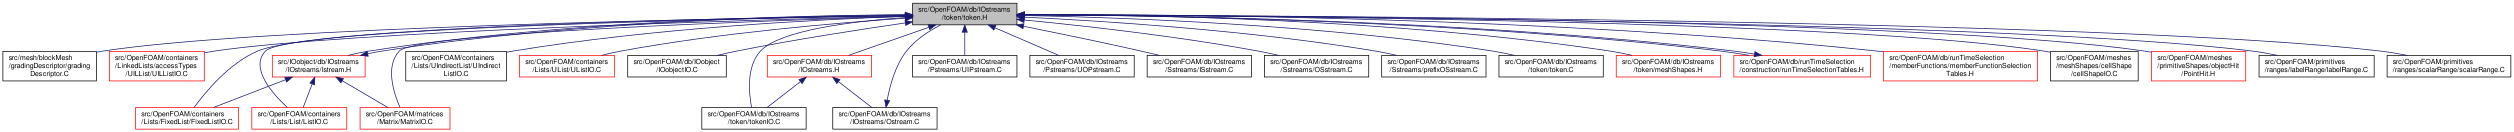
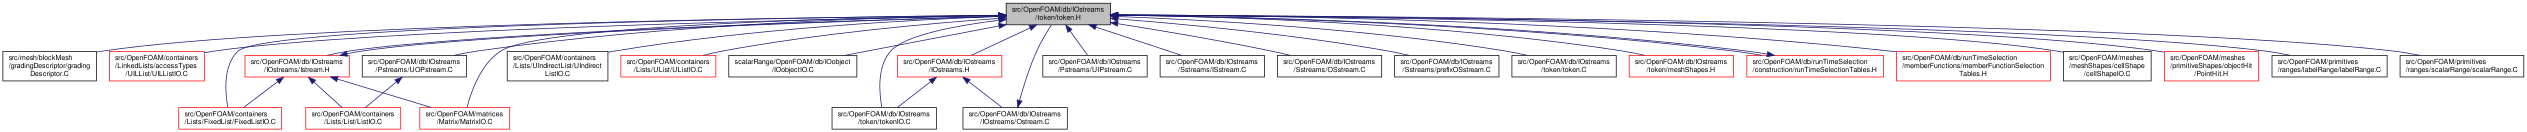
  digraph {
    node [color=black fontname=FreeSans fontsize=10 shape=record]
    edge [color=midnightblue dir=back fontname=FreeSans fontsize=10 labelfontname=FreeSans labelfontsize=10 style=solid]
    n1 [fillcolor=grey75 fontcolor=black height=0.2 label="src/OpenFOAM/db/IOstreams\l/token/token.H" style=filled width=0.4]
    n2 [height=0.2 label="src/mesh/blockMesh\l/gradingDescriptor/grading\lDescriptor.C" width=0.4]
    n3 [color=red height=0.2 label="src/OpenFOAM/containers\l/LinkedLists/accessTypes\l/UILList/UILListIO.C" width=0.4]
    n4 [color=red height=0.2 label="src/OpenFOAM/containers\l/Lists/FixedList/FixedListIO.C" width=0.4]
    n5 [color=red height=0.2 label="src/OpenFOAM/containers\l/Lists/List/ListIO.C" width=0.4]
    n6 [height=0.2 label="src/OpenFOAM/containers\l/Lists/UIndirectList/UIndirect\lListIO.C" width=0.4]
    n7 [color=red height=0.2 label="src/OpenFOAM/containers\l/Lists/UList/UListIO.C" width=0.4]
-   n8 [height=0.2 label="src/OpenFOAM/db/IOobject\l/IOobjectIO.C" width=0.4]
-   n9 [color=red height=0.2 label="src/IOobject/db/IOstreams\l/IOstreams/Istream.H" width=0.4]
+   n8 [height=0.2 label="scalarRange/OpenFOAM/db/IOobject\l/IOobjectIO.C" width=0.4]
+   n9 [color=red height=0.2 label="src/OpenFOAM/db/IOstreams\l/IOstreams/Istream.H" width=0.4]
    n10 [color=red height=0.2 label="src/OpenFOAM/matrices\l/Matrix/MatrixIO.C" width=0.4]
    n11 [color=red height=0.2 label="src/OpenFOAM/db/IOstreams\l/IOstreams.H" width=0.4]
    n12 [height=0.2 label="src/OpenFOAM/db/IOstreams\l/token/tokenIO.C" width=0.4]
    n13 [height=0.2 label="src/OpenFOAM/db/IOstreams\l/Pstreams/UIPstream.C" width=0.4]
    n14 [height=0.2 label="src/OpenFOAM/db/IOstreams\l/Pstreams/UOPstream.C" width=0.4]
    n15 [height=0.2 label="src/OpenFOAM/db/IOstreams\l/Sstreams/ISstream.C" width=0.4]
    n16 [height=0.2 label="src/OpenFOAM/db/IOstreams\l/Sstreams/OSstream.C" width=0.4]
    n17 [height=0.2 label="src/OpenFOAM/db/IOstreams\l/Sstreams/prefixOSstream.C" width=0.4]
    n18 [height=0.2 label="src/OpenFOAM/db/IOstreams\l/token/token.C" width=0.4]
    n19 [color=red height=0.2 label="src/OpenFOAM/db/IOstreams\l/token/meshShapes.H" width=0.4]
    n20 [color=red height=0.2 label="src/OpenFOAM/db/runTimeSelection\l/construction/runTimeSelectionTables.H" width=0.4]
    n21 [color=red height=0.2 label="src/OpenFOAM/db/runTimeSelection\l/memberFunctions/memberFunctionSelection\lTables.H" width=0.4]
    n22 [height=0.2 label="src/OpenFOAM/meshes\l/meshShapes/cellShape\l/cellShapeIO.C" width=0.4]
    n23 [color=red height=0.2 label="src/OpenFOAM/meshes\l/primitiveShapes/objectHit\l/PointHit.H" width=0.4]
    n24 [height=0.2 label="src/OpenFOAM/primitives\l/ranges/labelRange/labelRange.C" width=0.4]
    n25 [height=0.2 label="src/OpenFOAM/primitives\l/ranges/scalarRange/scalarRange.C" width=0.4]
    n26 [height=0.2 label="src/OpenFOAM/db/IOstreams\l/IOstreams/Ostream.C" width=0.4]
    n1 -> n2
    n1 -> n3
    n1 -> n4
-   n1 -> n5
+   n14 -> n5
    n1 -> n6
    n1 -> n7
    n1 -> n8
    n1 -> n9
    n1 -> n10
    n1 -> n11
    n1 -> n12
    n1 -> n13
    n1 -> n14
    n1 -> n15
    n1 -> n16
    n1 -> n17
    n1 -> n18
    n1 -> n19
    n1 -> n20
    n1 -> n21
    n1 -> n22
    n1 -> n23
    n1 -> n24
    n1 -> n25
    n9 -> n1
    n9 -> n4
    n9 -> n5
    n9 -> n10
    n11 -> n12
    n11 -> n26
    n20 -> n1
    n26 -> n1
  }
